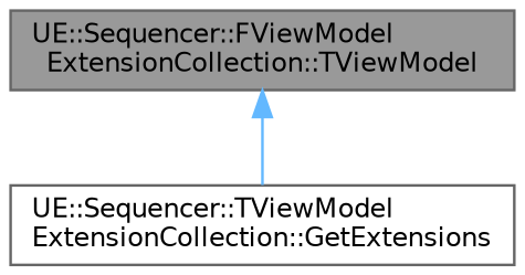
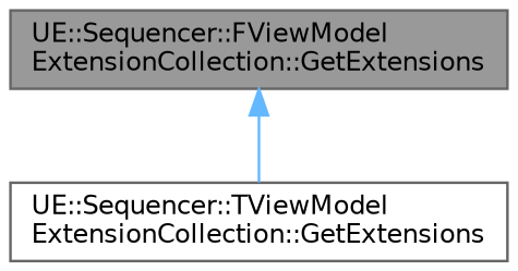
  digraph {
    rankdir=TB
    node [fontname=Helvetica fontsize=10 shape=box style=filled]
-   n1 [color=gray40 fillcolor=grey60 fontcolor=black height=0.2 label="UE::Sequencer::FViewModel\lExtensionCollection::TViewModel" width=0.4]
+   n1 [color=gray40 fillcolor=grey60 fontcolor=black height=0.2 label="UE::Sequencer::FViewModel\lExtensionCollection::GetExtensions" width=0.4]
    n2 [color=grey40 fillcolor=white height=0.2 label="UE::Sequencer::TViewModel\lExtensionCollection::GetExtensions" width=0.4]
    n1 -> n2 [color=steelblue1 dir=back fontname=Helvetica fontsize=10 labelfontname=Helvetica labelfontsize=10 style=solid]
  }
